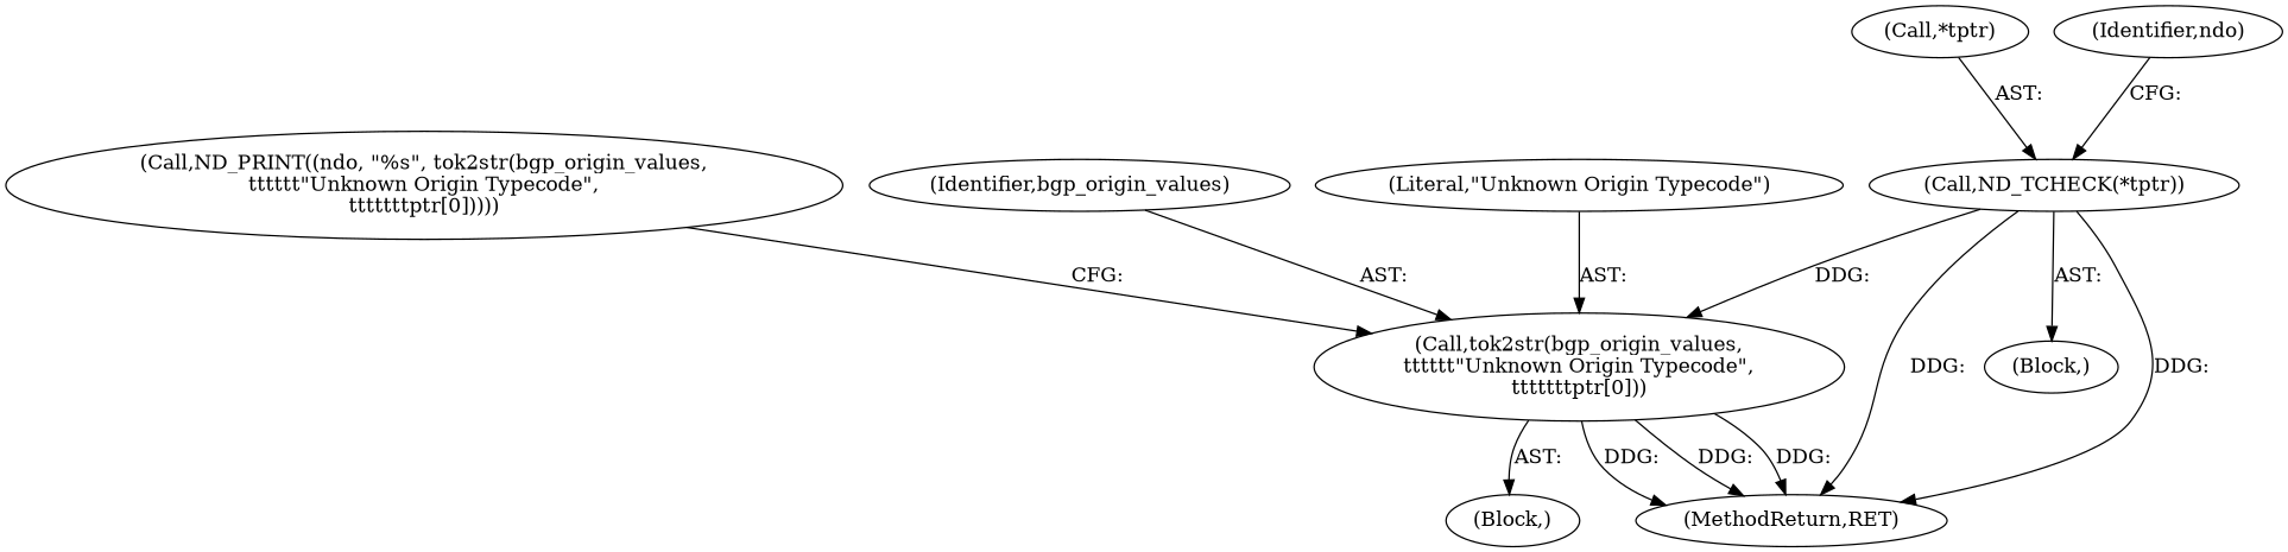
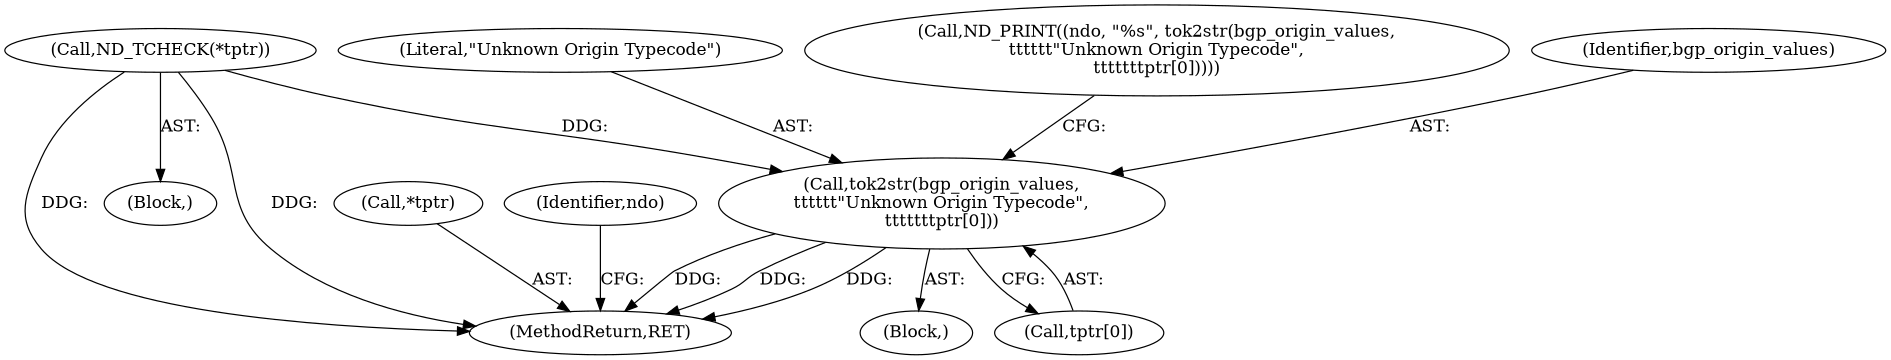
  digraph {
    n1 [label="(Call,ND_TCHECK(*tptr))"]
    n2 [label="(Call,tok2str(bgp_origin_values,\n\t\t\t\t\t\t\"Unknown Origin Typecode\",\n\t\t\t\t\t\ttptr[0]))"]
    n3 [label="(Block,)"]
    n4 [label="(MethodReturn,RET)"]
    n5 [label="(Block,)"]
+   n6 [label="(Call,tptr[0])"]
    n7 [label="(Call,*tptr)"]
    n8 [label="(Call,ND_PRINT((ndo, \"%s\", tok2str(bgp_origin_values,\n\t\t\t\t\t\t\"Unknown Origin Typecode\",\n\t\t\t\t\t\ttptr[0]))))"]
    n9 [label="(Identifier,bgp_origin_values)"]
    n10 [label="(Identifier,ndo)"]
    n11 [label="(Literal,\"Unknown Origin Typecode\")"]
    n1 -> n2 [label="DDG: "]
    n1 -> n3 [label="AST: "]
    n1 -> n4 [label="DDG: "]
    n1 -> n4 [label="DDG: "]
    n2 -> n4 [label="DDG: "]
    n2 -> n4 [label="DDG: "]
    n2 -> n4 [label="DDG: "]
    n2 -> n5 [label="AST: "]
-   n7 -> n1 [label="AST: "]
+   n2 -> n6 [label="CFG: "]
+   n6 -> n2 [label="AST: "]
+   n7 -> n4 [label="AST: "]
    n8 -> n2 [label="CFG: "]
    n9 -> n2 [label="AST: "]
-   n10 -> n1 [label="CFG: "]
+   n10 -> n4 [label="CFG: "]
    n11 -> n2 [label="AST: "]
  }
